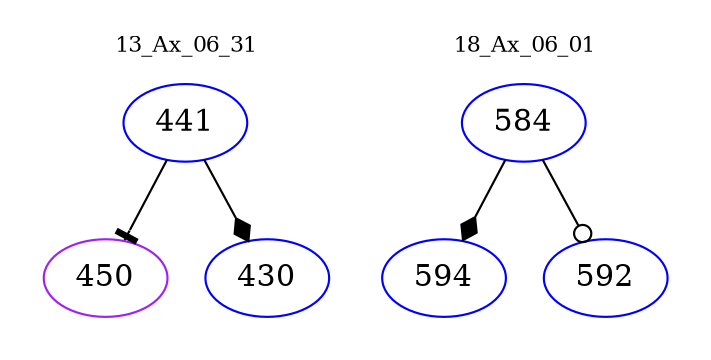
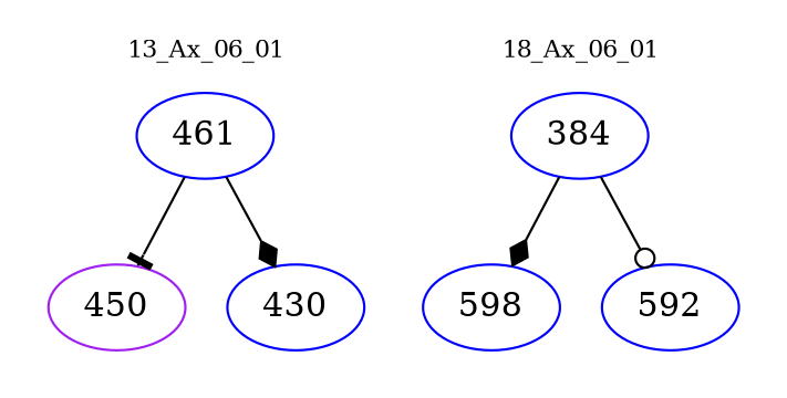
  digraph {
    node [color=blue]
    edge [arrowhead=diamond color=black]
-   n1 [label=441]
+   n1 [label=461]
    n2 [color=purple label=450]
    n3 [label=430]
-   n4 [label=584]
-   n5 [label=594]
+   n4 [label=384]
+   n5 [label=598]
    n6 [label=592]
    subgraph cluster_1 {
      color=white
      fontsize=10
-     label="13_Ax_06_31"
+     label="13_Ax_06_01"
      n1
      n2
      n3
    }
    subgraph cluster_2 {
      color=white
      fontsize=10
      label="18_Ax_06_01"
      n4
      n5
      n6
    }
    n1 -> n2 [arrowhead=tee]
    n1 -> n3
    n4 -> n5
    n4 -> n6 [arrowhead=odot]
  }
